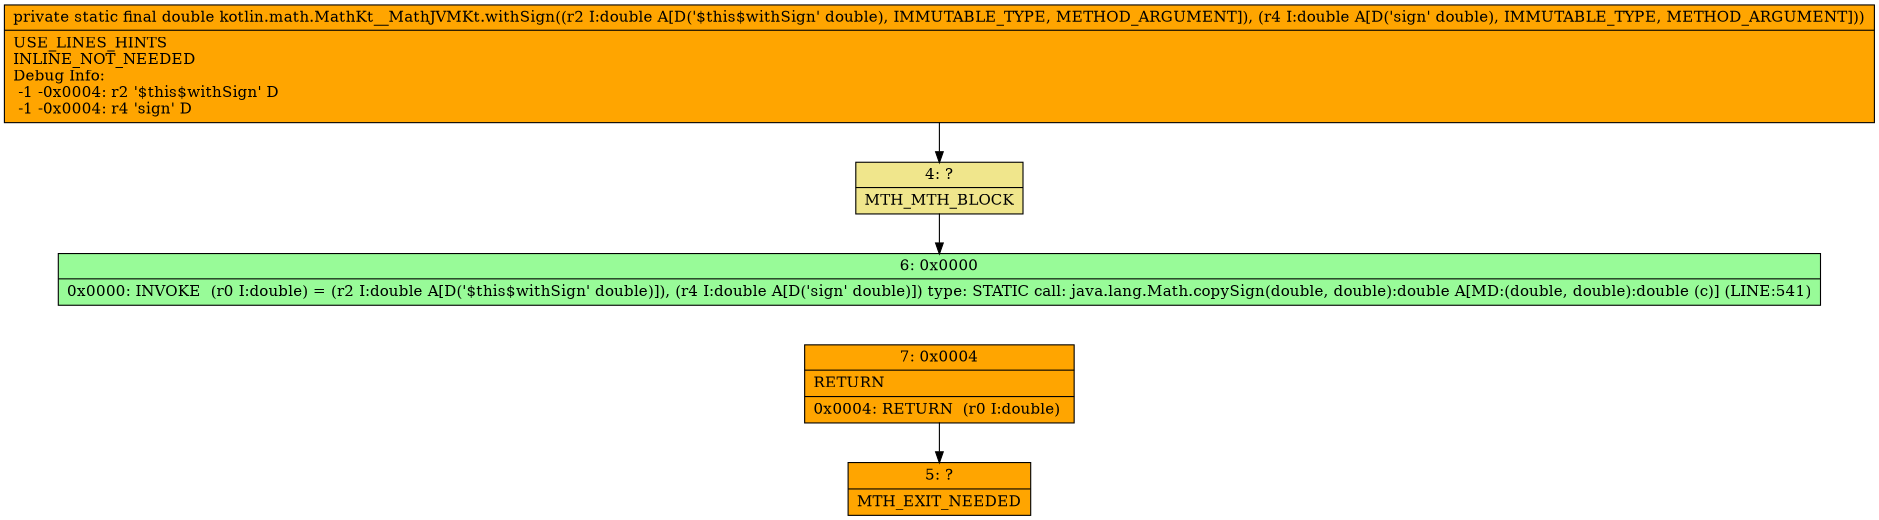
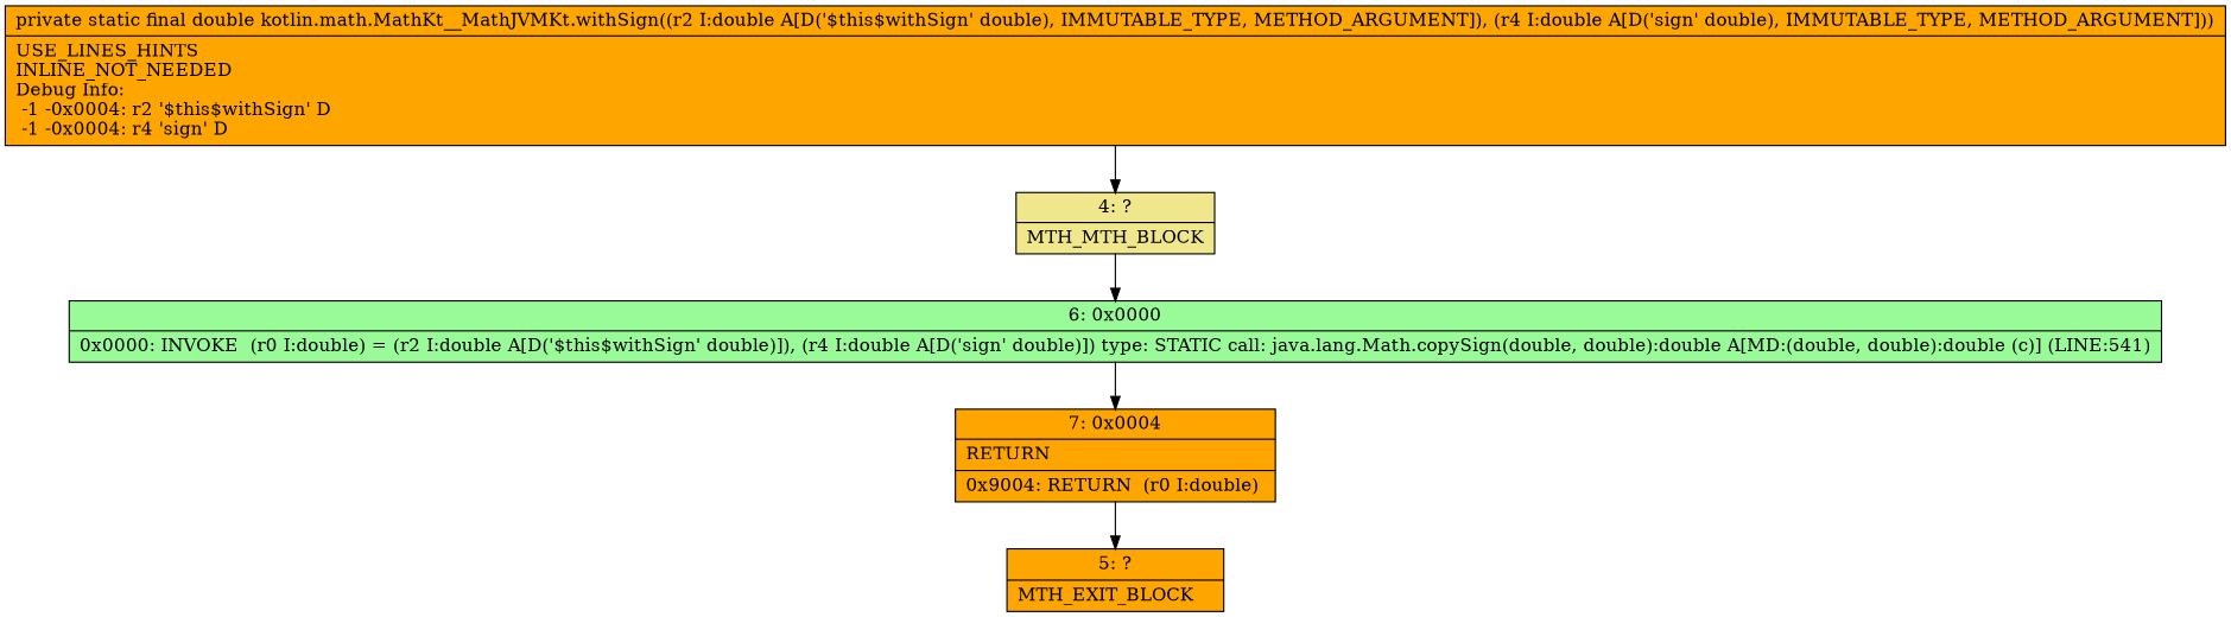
  digraph {
    node [fillcolor=orange shape=record style=filled]
    n1 [fillcolor=khaki label="{4\:\ ?|MTH_MTH_BLOCK\l}"]
    n2 [fillcolor=palegreen label="{6\:\ 0x0000|0x0000: INVOKE  (r0 I:double) = (r2 I:double A[D('$this$withSign' double)]), (r4 I:double A[D('sign' double)]) type: STATIC call: java.lang.Math.copySign(double, double):double A[MD:(double, double):double (c)] (LINE:541)\l}"]
-   n3 [label="{7\:\ 0x0004|RETURN\l|0x0004: RETURN  (r0 I:double) \l}"]
-   n4 [label="{5\:\ ?|MTH_EXIT_NEEDED\l}"]
+   n3 [label="{7\:\ 0x0004|RETURN\l|0x9004: RETURN  (r0 I:double) \l}"]
+   n4 [label="{5\:\ ?|MTH_EXIT_BLOCK\l}"]
    n5 [label="{private static final double kotlin.math.MathKt__MathJVMKt.withSign((r2 I:double A[D('$this$withSign' double), IMMUTABLE_TYPE, METHOD_ARGUMENT]), (r4 I:double A[D('sign' double), IMMUTABLE_TYPE, METHOD_ARGUMENT]))  | USE_LINES_HINTS\lINLINE_NOT_NEEDED\lDebug Info:\l  \-1 \-0x0004: r2 '$this$withSign' D\l  \-1 \-0x0004: r4 'sign' D\l}"]
    n1 -> n2
+   n2 -> n3
    n3 -> n4
    n5 -> n1
  }
